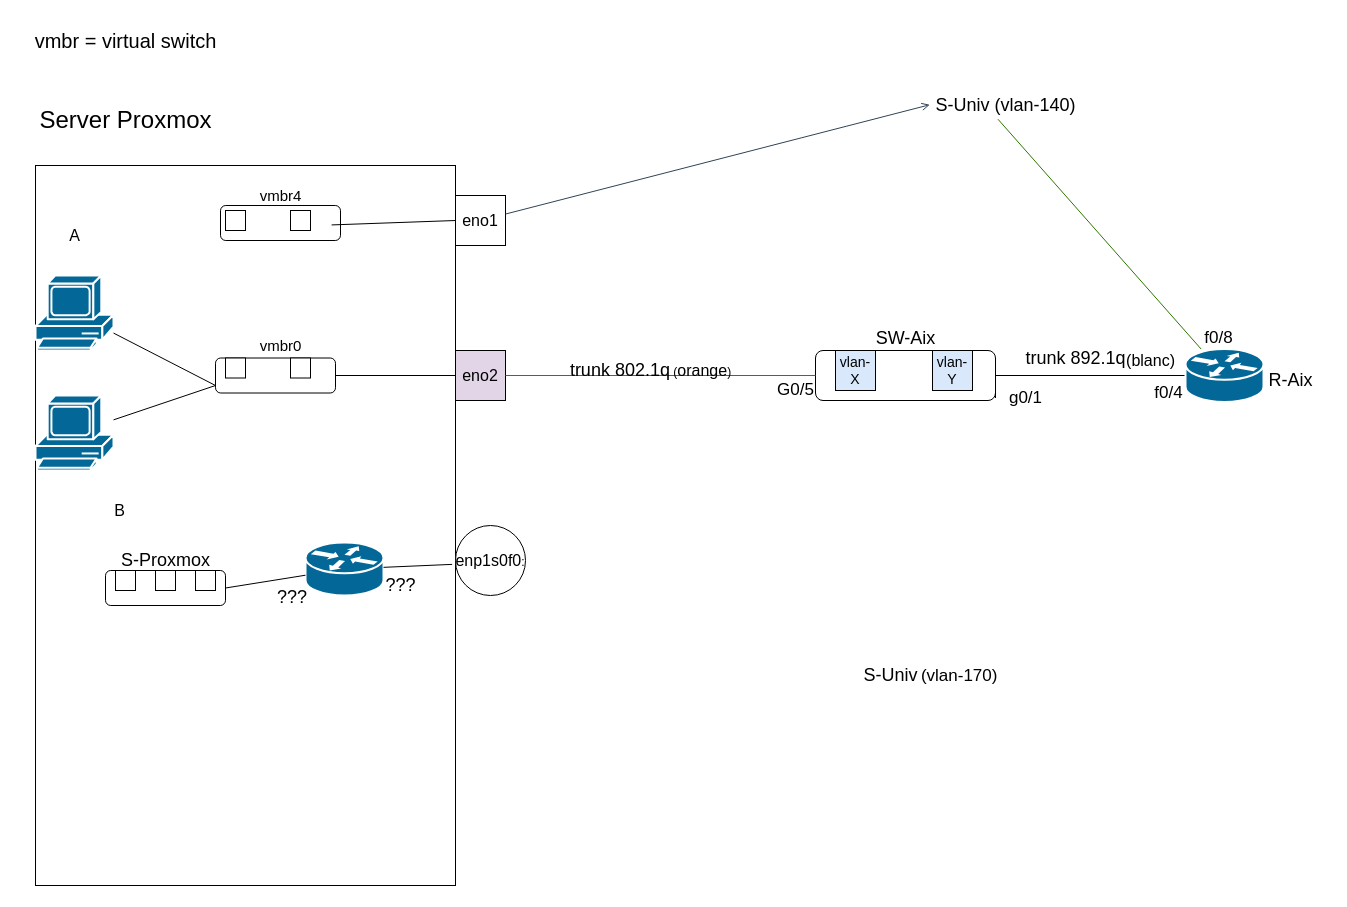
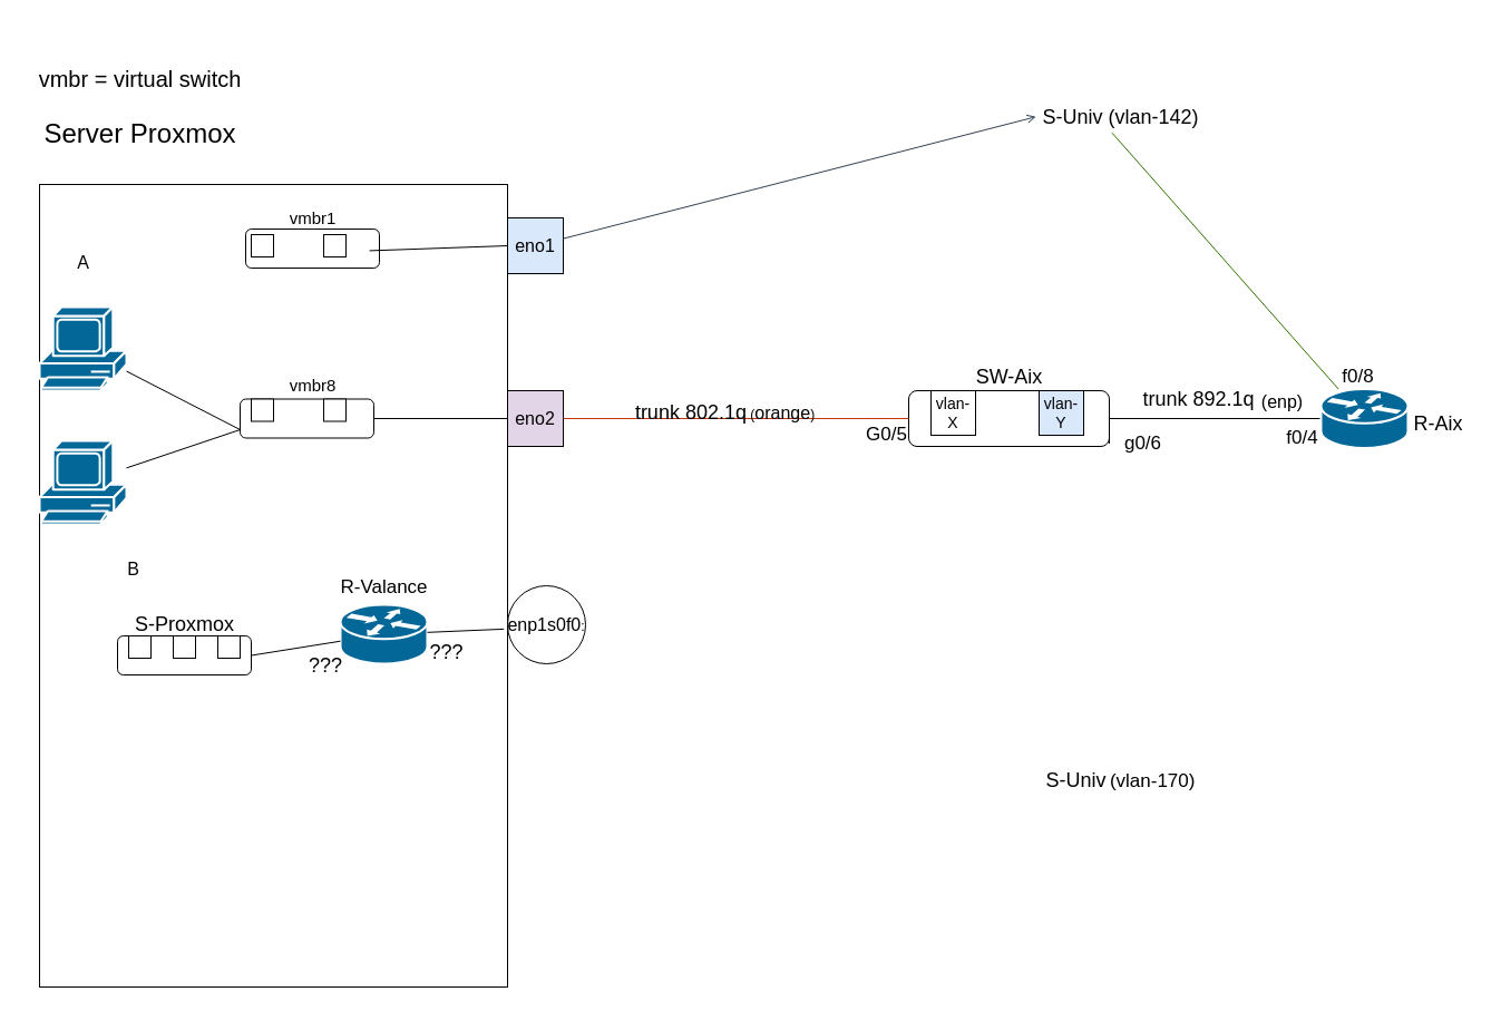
  <mxCell id="0" />
  <mxCell id="1" parent="0" />
  <mxCell id="2" value="&lt;br&gt;&lt;div&gt;&lt;br/&gt;&lt;/div&gt;" style="rounded=0;whiteSpace=wrap;html=1;" vertex="1" parent="1"><mxGeometry x="35" y="165" width="420" height="720" as="geometry" /></mxCell>
  <mxCell id="3" value="&lt;font style=&quot;font-size: 24px;&quot;&gt;Server Proxmox&lt;/font&gt;" style="text;html=1;align=center;verticalAlign=middle;resizable=0;points=[];autosize=1;strokeColor=none;fillColor=none;" vertex="1" parent="1"><mxGeometry x="25" y="100" width="200" height="40" as="geometry" /></mxCell>
- <mxCell id="4" value="&lt;font style=&quot;font-size: 16px;&quot;&gt;eno1&lt;/font&gt;" style="whiteSpace=wrap;html=1;aspect=fixed;" vertex="1" parent="1"><mxGeometry x="455" y="195" width="50" height="50" as="geometry" /></mxCell>
+ <mxCell id="4" value="&lt;font style=&quot;font-size: 16px;&quot;&gt;eno1&lt;/font&gt;" style="whiteSpace=wrap;html=1;aspect=fixed;fillColor=#dae8fc;" vertex="1" parent="1"><mxGeometry x="455" y="195" width="50" height="50" as="geometry" /></mxCell>
  <mxCell id="5" value="&lt;font style=&quot;font-size: 16px;&quot;&gt;eno2&lt;/font&gt;" style="whiteSpace=wrap;html=1;aspect=fixed;fillColor=#e1d5e7;" vertex="1" parent="1"><mxGeometry x="455" y="350" width="50" height="50" as="geometry" /></mxCell>
  <mxCell id="6" value="&lt;font style=&quot;font-size: 16px;&quot;&gt;enp1s0f0&lt;/font&gt;:" style="ellipse;whiteSpace=wrap;html=1;aspect=fixed;" vertex="1" parent="1"><mxGeometry x="455" y="525" width="70" height="70" as="geometry" /></mxCell>
  <mxCell id="7" value="" style="rounded=1;whiteSpace=wrap;html=1;" vertex="1" parent="1"><mxGeometry x="220" y="205" width="120" height="35" as="geometry" /></mxCell>
- <mxCell id="8" value="&lt;font style=&quot;font-size: 15px;&quot;&gt;vmbr4&lt;/font&gt;" style="text;html=1;align=center;verticalAlign=middle;resizable=0;points=[];autosize=1;strokeColor=none;fillColor=none;" vertex="1" parent="1"><mxGeometry x="245" y="180" width="70" height="30" as="geometry" /></mxCell>
+ <mxCell id="8" value="&lt;font style=&quot;font-size: 15px;&quot;&gt;vmbr1&lt;/font&gt;" style="text;html=1;align=center;verticalAlign=middle;resizable=0;points=[];autosize=1;strokeColor=none;fillColor=none;" vertex="1" parent="1"><mxGeometry x="245" y="180" width="70" height="30" as="geometry" /></mxCell>
  <mxCell id="9" value="" style="whiteSpace=wrap;html=1;aspect=fixed;" vertex="1" parent="1"><mxGeometry x="225" y="210" width="20" height="20" as="geometry" /></mxCell>
  <mxCell id="10" value="" style="whiteSpace=wrap;html=1;aspect=fixed;" vertex="1" parent="1"><mxGeometry x="290" y="210" width="20" height="20" as="geometry" /></mxCell>
- <mxCell id="11" value="&lt;font style=&quot;font-size: 18px;&quot;&gt;S-Univ (vlan-140)&lt;/font&gt;" style="text;html=1;align=center;verticalAlign=middle;resizable=0;points=[];autosize=1;strokeColor=none;fillColor=none;" vertex="1" parent="1"><mxGeometry x="925" width="160" height="40" as="geometry" y="85" /></mxCell>
+ <mxCell id="11" value="&lt;font style=&quot;font-size: 18px;&quot;&gt;S-Univ (vlan-142)&lt;/font&gt;" style="text;html=1;align=center;verticalAlign=middle;resizable=0;points=[];autosize=1;strokeColor=none;fillColor=none;" vertex="1" parent="1"><mxGeometry x="925" width="160" height="40" as="geometry" y="85" /></mxCell>
  <mxCell id="12" value="" style="endArrow=open;html=1;rounded=0;entryX=0.027;entryY=0.481;entryDx=0;entryDy=0;entryPerimeter=0;fillColor=#647687;strokeColor=#314354;" edge="1" parent="1" source="4" target="11"><mxGeometry width="50" height="50" relative="1" as="geometry"><mxPoint x="655" y="225" as="sourcePoint" /><mxPoint x="705" y="175" as="targetPoint" /></mxGeometry></mxCell>
  <mxCell id="13" value="" style="rounded=1;whiteSpace=wrap;html=1;" vertex="1" parent="1"><mxGeometry x="815" y="350" width="180" height="50" as="geometry" /></mxCell>
  <mxCell id="14" value="&lt;font style=&quot;font-size: 18px;&quot;&gt;SW-Aix&lt;/font&gt;" style="text;html=1;align=center;verticalAlign=middle;resizable=0;points=[];autosize=1;strokeColor=none;fillColor=none;" vertex="1" parent="1"><mxGeometry x="865" y="317.5" width="80" height="40" as="geometry" /></mxCell>
- <mxCell id="15" value="&lt;font style=&quot;font-size: 14px;&quot;&gt;vlan-X&lt;/font&gt;" style="whiteSpace=wrap;html=1;aspect=fixed;fillColor=#dae8fc;" vertex="1" parent="1"><mxGeometry x="835" y="350" width="40" height="40" as="geometry" /></mxCell>
+ <mxCell id="15" value="&lt;font style=&quot;font-size: 14px;&quot;&gt;vlan-X&lt;/font&gt;" style="whiteSpace=wrap;html=1;aspect=fixed;" vertex="1" parent="1"><mxGeometry x="835" y="350" width="40" height="40" as="geometry" /></mxCell>
  <mxCell id="16" value="&lt;font style=&quot;font-size: 14px;&quot;&gt;vlan-Y&lt;/font&gt;" style="whiteSpace=wrap;html=1;aspect=fixed;fillColor=#dae8fc;" vertex="1" parent="1"><mxGeometry x="932" y="350" width="40" height="40" as="geometry" /></mxCell>
  <mxCell id="17" value="" style="endArrow=none;html=1;rounded=0;entryX=1;entryY=0.5;entryDx=0;entryDy=0;fillColor=#fa6800;strokeColor=#C73500;" edge="1" parent="1" target="5"><mxGeometry width="50" height="50" relative="1" as="geometry"><mxPoint x="815" y="375" as="sourcePoint" /><mxPoint x="735" y="439.615" as="targetPoint" /></mxGeometry></mxCell>
  <mxCell id="18" value="&lt;font style=&quot;font-size: 18px;&quot;&gt;trunk 802.1q&lt;/font&gt; (&lt;font style=&quot;font-size: 16px;&quot;&gt;orange&lt;/font&gt;)" style="text;html=1;align=center;verticalAlign=middle;resizable=0;points=[];autosize=1;strokeColor=none;fillColor=none;" vertex="1" parent="1"><mxGeometry x="560" y="350" width="180" height="40" as="geometry" /></mxCell>
  <mxCell id="19" value="&lt;font style=&quot;font-size: 17px;&quot;&gt;G0/5&lt;/font&gt;" style="text;html=1;align=center;verticalAlign=middle;resizable=0;points=[];autosize=1;strokeColor=none;fillColor=none;" vertex="1" parent="1"><mxGeometry x="765" y="375" width="60" height="30" as="geometry" /></mxCell>
  <mxCell id="20" value="" style="rounded=1;whiteSpace=wrap;html=1;" vertex="1" parent="1"><mxGeometry x="215" y="357.5" width="120" height="35" as="geometry" /></mxCell>
- <mxCell id="21" value="&lt;font style=&quot;font-size: 15px;&quot;&gt;vmbr0&lt;/font&gt;" style="text;html=1;align=center;verticalAlign=middle;resizable=0;points=[];autosize=1;strokeColor=none;fillColor=none;" vertex="1" parent="1"><mxGeometry x="245" y="330" width="70" height="30" as="geometry" /></mxCell>
+ <mxCell id="21" value="&lt;font style=&quot;font-size: 15px;&quot;&gt;vmbr8&lt;/font&gt;" style="text;html=1;align=center;verticalAlign=middle;resizable=0;points=[];autosize=1;strokeColor=none;fillColor=none;" vertex="1" parent="1"><mxGeometry x="245" y="330" width="70" height="30" as="geometry" /></mxCell>
  <mxCell id="22" value="" style="shape=mxgraph.cisco.computers_and_peripherals.pc;html=1;pointerEvents=1;dashed=0;fillColor=#036897;strokeColor=#ffffff;strokeWidth=2;verticalLabelPosition=bottom;verticalAlign=top;align=center;outlineConnect=0;fontSize=11;" vertex="1" parent="1"><mxGeometry x="35" y="275" width="78" height="75" as="geometry" /></mxCell>
  <mxCell id="23" value="" style="shape=mxgraph.cisco.computers_and_peripherals.pc;html=1;pointerEvents=1;dashed=0;fillColor=#036897;strokeColor=#ffffff;strokeWidth=2;verticalLabelPosition=bottom;verticalAlign=top;align=center;outlineConnect=0;fontSize=11;" vertex="1" parent="1"><mxGeometry x="35" y="395" width="78" height="75" as="geometry" /></mxCell>
  <mxCell id="24" value="" style="endArrow=none;html=1;rounded=0;" edge="1" parent="1" source="22"><mxGeometry width="50" height="50" relative="1" as="geometry"><mxPoint x="165" y="435" as="sourcePoint" /><mxPoint x="215" y="385" as="targetPoint" /></mxGeometry></mxCell>
  <mxCell id="25" value="" style="endArrow=none;html=1;rounded=0;" edge="1" parent="1" source="23"><mxGeometry width="50" height="50" relative="1" as="geometry"><mxPoint x="165" y="435" as="sourcePoint" /><mxPoint x="215" y="385" as="targetPoint" /></mxGeometry></mxCell>
  <mxCell id="26" value="&lt;font style=&quot;font-size: 16px;&quot;&gt;A&lt;/font&gt;" style="text;html=1;align=center;verticalAlign=middle;resizable=0;points=[];autosize=1;strokeColor=none;fillColor=none;" vertex="1" parent="1"><mxGeometry x="59" y="220" width="30" height="30" as="geometry" /></mxCell>
  <mxCell id="27" value="" style="endArrow=none;html=1;rounded=0;exitX=0.926;exitY=0.555;exitDx=0;exitDy=0;exitPerimeter=0;" edge="1" parent="1" source="7"><mxGeometry width="50" height="50" relative="1" as="geometry"><mxPoint x="405" y="270" as="sourcePoint" /><mxPoint x="455" y="220" as="targetPoint" /></mxGeometry></mxCell>
  <mxCell id="28" value="" style="endArrow=none;html=1;rounded=0;" edge="1" parent="1" source="20"><mxGeometry width="50" height="50" relative="1" as="geometry"><mxPoint x="405" y="425" as="sourcePoint" /><mxPoint x="455" y="375" as="targetPoint" /></mxGeometry></mxCell>
  <mxCell id="29" value="" style="whiteSpace=wrap;html=1;aspect=fixed;" vertex="1" parent="1"><mxGeometry x="225" y="357.5" width="20" height="20" as="geometry" /></mxCell>
  <mxCell id="30" value="" style="whiteSpace=wrap;html=1;aspect=fixed;" vertex="1" parent="1"><mxGeometry x="290" y="357.5" width="20" height="20" as="geometry" /></mxCell>
  <mxCell id="31" value="&lt;font style=&quot;font-size: 16px;&quot;&gt;B&lt;/font&gt;" style="text;html=1;align=center;verticalAlign=middle;resizable=0;points=[];autosize=1;strokeColor=none;fillColor=none;" vertex="1" parent="1"><mxGeometry x="104" y="495" width="30" height="30" as="geometry" /></mxCell>
  <mxCell id="32" value="" style="endArrow=none;html=1;rounded=0;entryX=0;entryY=0.5;entryDx=0;entryDy=0;entryPerimeter=0;exitX=1;exitY=0.5;exitDx=0;exitDy=0;" edge="1" parent="1" source="13" target="33"><mxGeometry width="50" height="50" relative="1" as="geometry"><mxPoint x="995" y="380" as="sourcePoint" /><mxPoint x="1045" y="330" as="targetPoint" /></mxGeometry></mxCell>
  <mxCell id="33" value="" style="shape=mxgraph.cisco.routers.router;html=1;pointerEvents=1;dashed=0;fillColor=#036897;strokeColor=#ffffff;strokeWidth=2;verticalLabelPosition=bottom;verticalAlign=top;align=center;outlineConnect=0;" vertex="1" parent="1"><mxGeometry x="1185" y="348.5" width="78" height="53" as="geometry" /></mxCell>
  <mxCell id="34" value="&lt;font style=&quot;font-size: 18px;&quot;&gt;R-Aix&lt;/font&gt;" style="text;html=1;align=center;verticalAlign=middle;resizable=0;points=[];autosize=1;strokeColor=none;fillColor=none;" vertex="1" parent="1"><mxGeometry x="1255" y="360" width="70" height="40" as="geometry" /></mxCell>
  <mxCell id="35" value="&lt;font style=&quot;font-size: 18px;&quot;&gt;trunk 892.1q &lt;/font&gt;" style="text;html=1;align=center;verticalAlign=middle;resizable=0;points=[];autosize=1;strokeColor=none;fillColor=none;" vertex="1" parent="1"><mxGeometry x="1015" y="337.5" width="120" height="40" as="geometry" /></mxCell>
- <mxCell id="36" value="&lt;font style=&quot;font-size: 16px;&quot;&gt;(blanc)&lt;/font&gt;" style="text;html=1;align=center;verticalAlign=middle;resizable=0;points=[];autosize=1;strokeColor=none;fillColor=none;" vertex="1" parent="1"><mxGeometry x="1115" y="345" width="70" height="30" as="geometry" /></mxCell>
+ <mxCell id="36" value="&lt;font style=&quot;font-size: 16px;&quot;&gt;(enp)&lt;/font&gt;" style="text;html=1;align=center;verticalAlign=middle;resizable=0;points=[];autosize=1;strokeColor=none;fillColor=none;" vertex="1" parent="1"><mxGeometry x="1115" y="345" width="70" height="30" as="geometry" /></mxCell>
  <mxCell id="37" value="" style="endArrow=none;html=1;rounded=0;entryX=0;entryY=0.5;entryDx=0;entryDy=0;entryPerimeter=0;" edge="1" parent="1" target="38"><mxGeometry width="50" height="50" relative="1" as="geometry"><mxPoint x="995" y="380" as="sourcePoint" /><mxPoint x="1185" y="380" as="targetPoint" /></mxGeometry></mxCell>
- <mxCell id="38" value="&lt;font style=&quot;font-size: 17px;&quot;&gt;g0/1&lt;/font&gt;" style="text;html=1;align=center;verticalAlign=middle;resizable=0;points=[];autosize=1;strokeColor=none;fillColor=none;" vertex="1" parent="1"><mxGeometry x="995" y="382.5" width="60" height="30" as="geometry" /></mxCell>
+ <mxCell id="38" value="&lt;font style=&quot;font-size: 17px;&quot;&gt;g0/6&lt;/font&gt;" style="text;html=1;align=center;verticalAlign=middle;resizable=0;points=[];autosize=1;strokeColor=none;fillColor=none;" vertex="1" parent="1"><mxGeometry x="995" y="382.5" width="60" height="30" as="geometry" /></mxCell>
  <mxCell id="39" value="" style="endArrow=none;html=1;rounded=0;exitX=0.453;exitY=0.843;exitDx=0;exitDy=0;exitPerimeter=0;fillColor=#60a917;strokeColor=#2D7600;" edge="1" parent="1" source="11" target="33"><mxGeometry width="50" height="50" relative="1" as="geometry"><mxPoint x="415" y="545" as="sourcePoint" /><mxPoint x="465" y="495" as="targetPoint" /></mxGeometry></mxCell>
  <mxCell id="40" value="&lt;font style=&quot;font-size: 17px;&quot;&gt;f0/8&lt;/font&gt;" style="text;html=1;align=center;verticalAlign=middle;resizable=0;points=[];autosize=1;strokeColor=none;fillColor=none;" vertex="1" parent="1"><mxGeometry x="1193" y="322.5" width="50" height="30" as="geometry" /></mxCell>
- <mxCell id="41" value="&lt;font style=&quot;font-size: 18px;&quot;&gt;S-Univ&lt;/font&gt; &lt;font style=&quot;font-size: 17px;&quot;&gt;(vlan-170)&lt;/font&gt;" style="text;html=1;align=center;verticalAlign=middle;resizable=0;points=[];autosize=1;strokeColor=none;fillColor=none;" vertex="1" parent="1"><mxGeometry x="850" y="655" width="160" height="40" as="geometry" /></mxCell>
- <mxCell id="42" value="&lt;font style=&quot;font-size: 20px;&quot;&gt;vmbr = virtual switch&lt;/font&gt;" style="text;html=1;align=center;verticalAlign=middle;resizable=0;points=[];autosize=1;strokeColor=none;fillColor=none;" vertex="1" parent="1"><mxGeometry x="20" y="20" width="210" height="40" as="geometry" /></mxCell>
+ <mxCell id="41" value="&lt;font style=&quot;font-size: 18px;&quot;&gt;S-Univ&lt;/font&gt; &lt;font style=&quot;font-size: 17px;&quot;&gt;(vlan-170)&lt;/font&gt;" style="text;html=1;align=center;verticalAlign=middle;resizable=0;points=[];autosize=1;strokeColor=none;fillColor=none;" vertex="1" parent="1"><mxGeometry x="925" y="680" width="160" height="40" as="geometry" /></mxCell>
+ <mxCell id="42" value="&lt;font style=&quot;font-size: 20px;&quot;&gt;vmbr = virtual switch&lt;/font&gt;" style="text;html=1;align=center;verticalAlign=middle;resizable=0;points=[];autosize=1;strokeColor=none;fillColor=none;" vertex="1" parent="1"><mxGeometry x="20" y="50" width="210" height="40" as="geometry" /></mxCell>
  <mxCell id="43" value="" style="shape=mxgraph.cisco.routers.router;html=1;pointerEvents=1;dashed=0;fillColor=#036897;strokeColor=#ffffff;strokeWidth=2;verticalLabelPosition=bottom;verticalAlign=top;align=center;outlineConnect=0;" vertex="1" parent="1"><mxGeometry x="305" y="542" width="78" height="53" as="geometry" /></mxCell>
+ <mxCell id="44" value="&lt;font style=&quot;font-size: 17px;&quot;&gt;R-Valance&lt;/font&gt; " style="text;html=1;align=center;verticalAlign=middle;resizable=0;points=[];autosize=1;strokeColor=none;fillColor=none;" vertex="1" parent="1"><mxGeometry x="294" y="512" width="100" height="30" as="geometry" /></mxCell>
  <mxCell id="45" value="" style="endArrow=none;html=1;rounded=0;entryX=0.992;entryY=0.554;entryDx=0;entryDy=0;entryPerimeter=0;" edge="1" parent="1" source="43" target="2"><mxGeometry width="50" height="50" relative="1" as="geometry"><mxPoint x="525" y="545" as="sourcePoint" /><mxPoint x="575" y="495" as="targetPoint" /></mxGeometry></mxCell>
  <mxCell id="46" value="&lt;font style=&quot;font-size: 18px;&quot;&gt;???&lt;/font&gt;" style="text;html=1;align=center;verticalAlign=middle;resizable=0;points=[];autosize=1;strokeColor=none;fillColor=none;" vertex="1" parent="1"><mxGeometry x="375" y="565" width="50" height="40" as="geometry" /></mxCell>
  <mxCell id="47" value="" style="rounded=1;whiteSpace=wrap;html=1;" vertex="1" parent="1"><mxGeometry x="105" y="570" width="120" height="35" as="geometry" /></mxCell>
  <mxCell id="48" value="" style="endArrow=none;html=1;rounded=0;exitX=1;exitY=0.5;exitDx=0;exitDy=0;" edge="1" parent="1" source="47" target="43"><mxGeometry width="50" height="50" relative="1" as="geometry"><mxPoint x="525" y="545" as="sourcePoint" /><mxPoint x="685" y="655" as="targetPoint" /></mxGeometry></mxCell>
  <mxCell id="49" value="&lt;font style=&quot;font-size: 18px;&quot;&gt;S-Proxmox&lt;/font&gt;" style="text;html=1;align=center;verticalAlign=middle;resizable=0;points=[];autosize=1;strokeColor=none;fillColor=none;" vertex="1" parent="1"><mxGeometry x="110" y="540" width="110" height="40" as="geometry" /></mxCell>
  <mxCell id="50" value="" style="whiteSpace=wrap;html=1;aspect=fixed;" vertex="1" parent="1"><mxGeometry x="115" y="570" width="20" height="20" as="geometry" /></mxCell>
  <mxCell id="51" value="" style="whiteSpace=wrap;html=1;aspect=fixed;" vertex="1" parent="1"><mxGeometry y="570" width="20" height="20" as="geometry" x="155" /></mxCell>
  <mxCell id="52" value="" style="whiteSpace=wrap;html=1;aspect=fixed;" vertex="1" parent="1"><mxGeometry x="195" y="570" width="20" height="20" as="geometry" /></mxCell>
  <mxCell id="53" value="&lt;font style=&quot;font-size: 18px;&quot;&gt;???&lt;/font&gt;" style="text;whiteSpace=wrap;html=1;" vertex="1" parent="1"><mxGeometry x="275" y="580" width="60" height="50" as="geometry" /></mxCell>
  <mxCell id="54" value="&lt;font style=&quot;font-size: 17px;&quot;&gt;f0/4&lt;/font&gt;" style="text;html=1;align=center;verticalAlign=middle;resizable=0;points=[];autosize=1;strokeColor=none;fillColor=none;" vertex="1" parent="1"><mxGeometry x="1143" y="377.5" width="50" height="30" as="geometry" /></mxCell>
